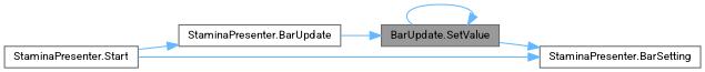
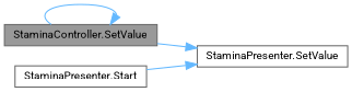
  digraph {
    fontname=Roboto
    rankdir=RL
    node [color=grey40 fillcolor=white fontname=Roboto fontsize=10 shape=box style=filled]
    edge [color=steelblue1 dir=back fontname=Roboto fontsize=10 labelfontname=Helvetica labelfontsize=10 style=solid]
-   n1 [color=gray40 fillcolor=grey60 fontcolor=black height=0.2 label="BarUpdate.SetValue" width=0.4]
-   n2 [height=0.2 label="StaminaPresenter.BarUpdate" width=0.4]
-   n3 [height=0.2 label="StaminaPresenter.BarSetting" width=0.4]
+   n1 [color=gray40 fillcolor=grey60 fontcolor=black height=0.2 label="StaminaController.SetValue" width=0.4]
+   n3 [height=0.2 label="StaminaPresenter.SetValue" width=0.4]
    n4 [height=0.2 label="StaminaPresenter.Start" width=0.4]
    n1 -> n1
-   n1 -> n2
-   n2 -> n4
    n3 -> n1
    n3 -> n4
  }
